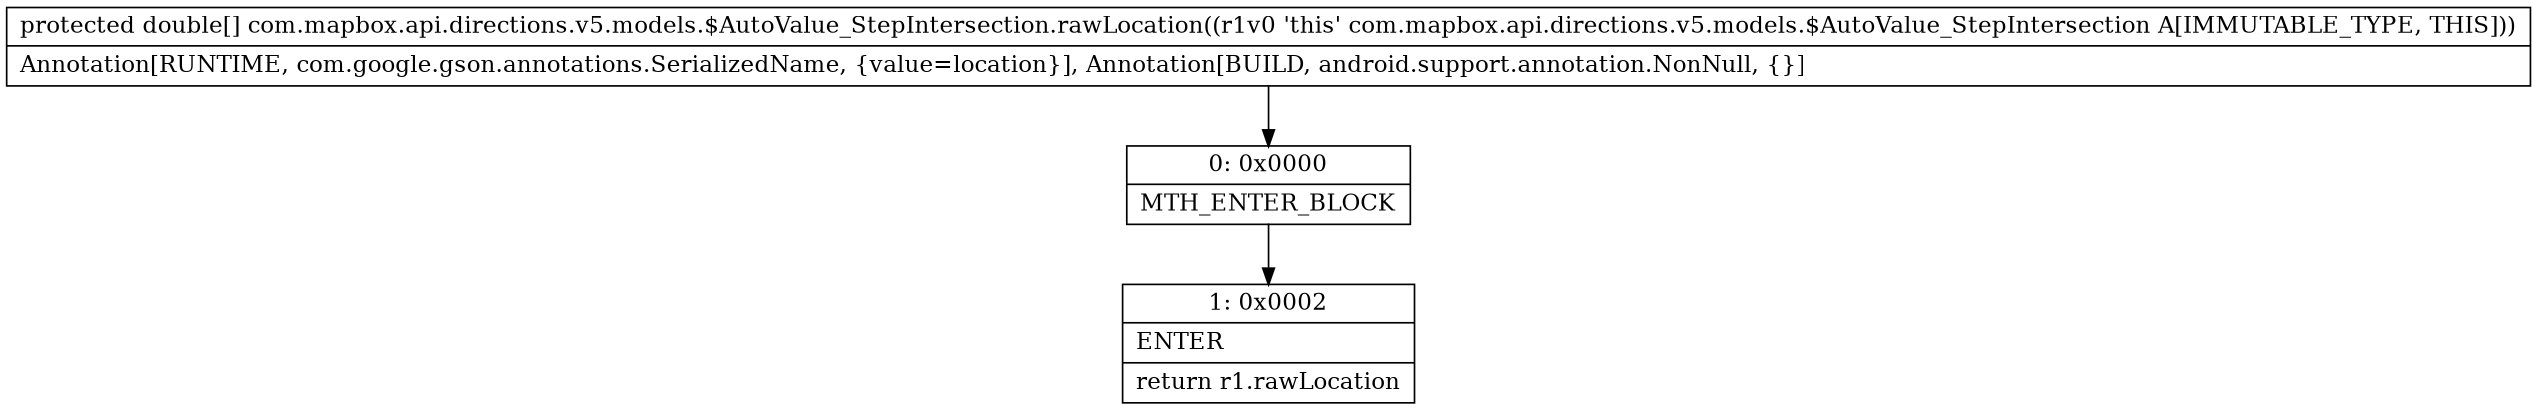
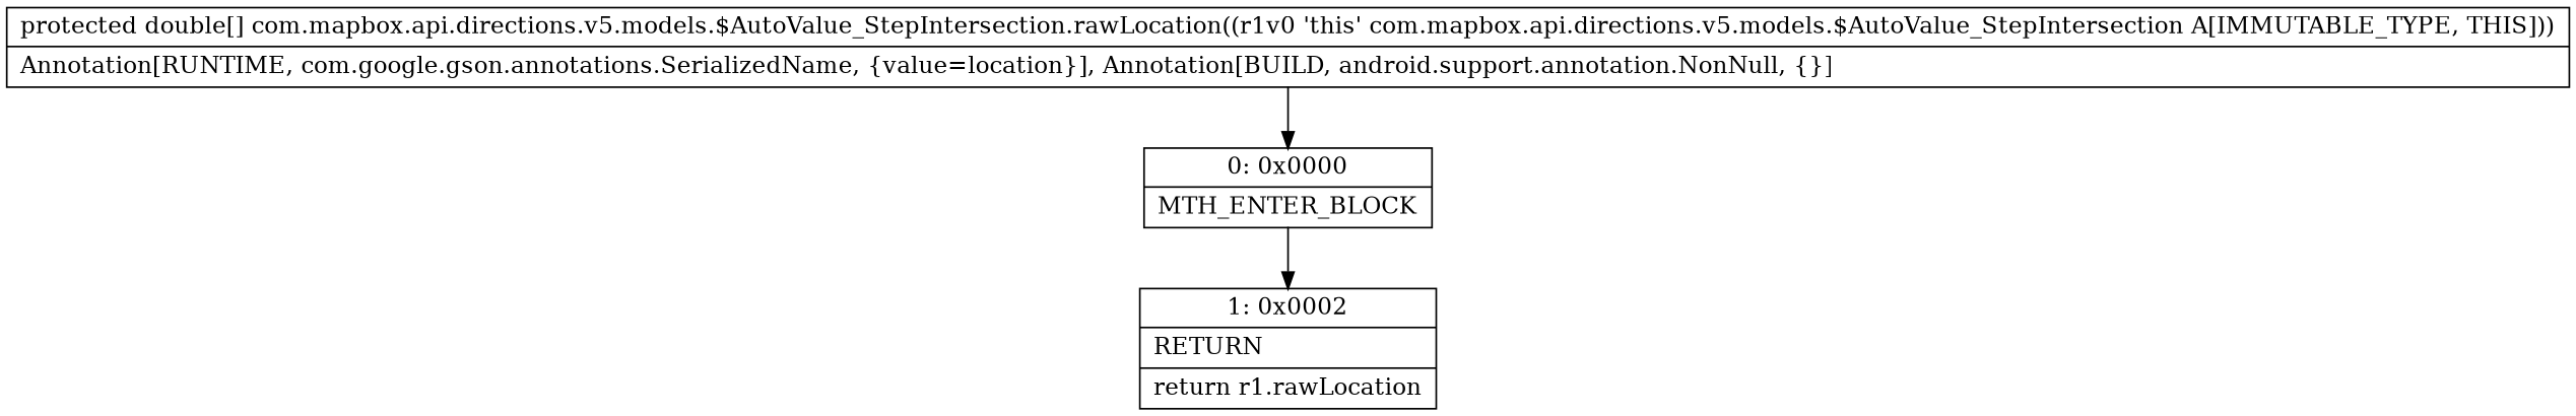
  digraph {
    node [shape=record]
    n1 [label="{0\:\ 0x0000|MTH_ENTER_BLOCK\l}"]
-   n2 [label="{1\:\ 0x0002|ENTER\l|return r1.rawLocation\l}"]
+   n2 [label="{1\:\ 0x0002|RETURN\l|return r1.rawLocation\l}"]
    n3 [label="{protected double[] com.mapbox.api.directions.v5.models.$AutoValue_StepIntersection.rawLocation((r1v0 'this' com.mapbox.api.directions.v5.models.$AutoValue_StepIntersection A[IMMUTABLE_TYPE, THIS]))  | Annotation[RUNTIME, com.google.gson.annotations.SerializedName, \{value=location\}], Annotation[BUILD, android.support.annotation.NonNull, \{\}]\l}"]
    n1 -> n2
    n3 -> n1
  }
